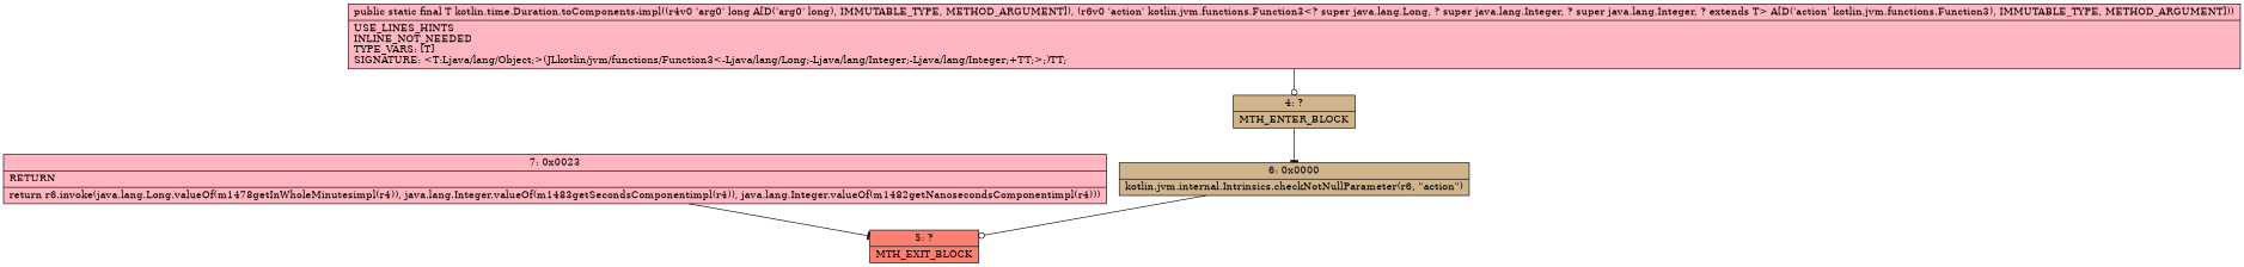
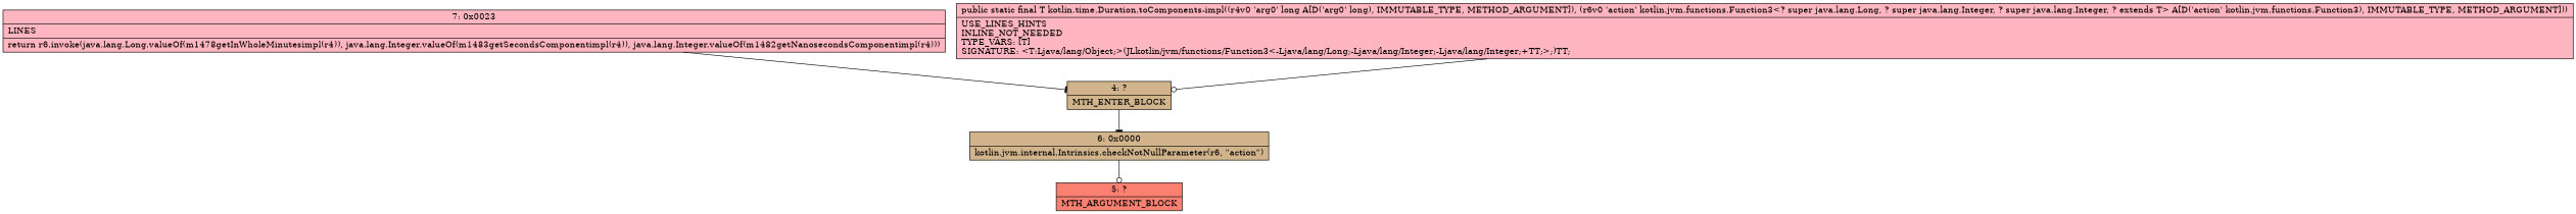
  digraph {
    node [fillcolor=tan shape=record style=filled]
    edge [arrowhead=tee]
    n1 [label="{4\:\ ?|MTH_ENTER_BLOCK\l}"]
    n2 [label="{6\:\ 0x0000|kotlin.jvm.internal.Intrinsics.checkNotNullParameter(r6, \"action\")\l}"]
-   n3 [fillcolor=salmon label="{5\:\ ?|MTH_EXIT_BLOCK\l}"]
-   n4 [fillcolor=lightpink label="{7\:\ 0x0023|RETURN\l|return r6.invoke(java.lang.Long.valueOf(m1478getInWholeMinutesimpl(r4)), java.lang.Integer.valueOf(m1483getSecondsComponentimpl(r4)), java.lang.Integer.valueOf(m1482getNanosecondsComponentimpl(r4)))\l}"]
+   n3 [fillcolor=salmon label="{5\:\ ?|MTH_ARGUMENT_BLOCK\l}"]
+   n4 [fillcolor=lightpink label="{7\:\ 0x0023|LINES\l|return r6.invoke(java.lang.Long.valueOf(m1478getInWholeMinutesimpl(r4)), java.lang.Integer.valueOf(m1483getSecondsComponentimpl(r4)), java.lang.Integer.valueOf(m1482getNanosecondsComponentimpl(r4)))\l}"]
    n5 [fillcolor=lightpink label="{public static final T kotlin.time.Duration.toComponents\-impl((r4v0 'arg0' long A[D('arg0' long), IMMUTABLE_TYPE, METHOD_ARGUMENT]), (r6v0 'action' kotlin.jvm.functions.Function3\<? super java.lang.Long, ? super java.lang.Integer, ? super java.lang.Integer, ? extends T\> A[D('action' kotlin.jvm.functions.Function3), IMMUTABLE_TYPE, METHOD_ARGUMENT]))  | USE_LINES_HINTS\lINLINE_NOT_NEEDED\lTYPE_VARS: [T]\lSIGNATURE: \<T:Ljava\/lang\/Object;\>(JLkotlin\/jvm\/functions\/Function3\<\-Ljava\/lang\/Long;\-Ljava\/lang\/Integer;\-Ljava\/lang\/Integer;+TT;\>;)TT;\l}"]
    n1 -> n2
    n2 -> n3 [arrowhead=odot]
-   n4 -> n3
+   n4 -> n1
    n5 -> n1 [arrowhead=odot]
  }
